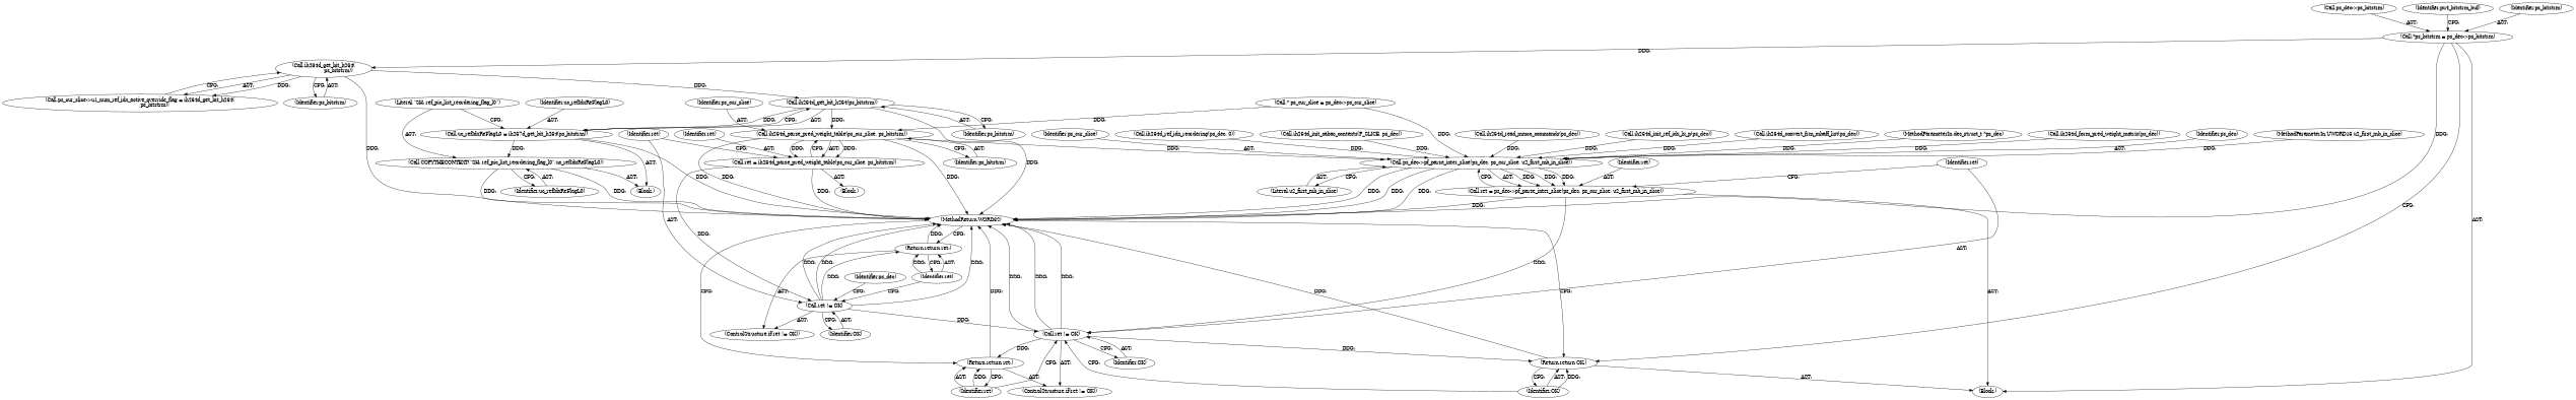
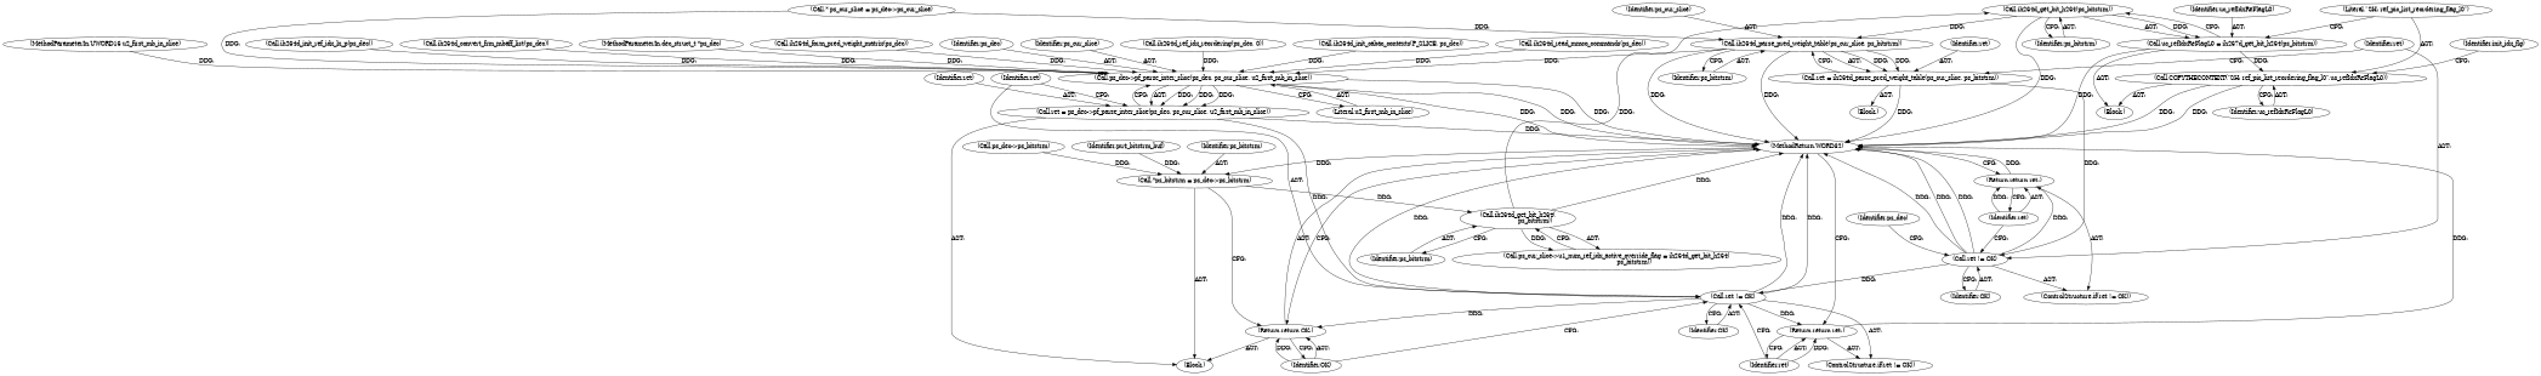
  digraph {
    n1 [label="(Call,ih264d_get_bit_h264(ps_bitstrm))"]
    n2 [label="(Call,uc_refIdxReFlagL0 = ih267d_get_bit_h264(ps_bitstrm))"]
    n3 [label="(Call,ih264d_parse_pred_weight_table(ps_cur_slice, ps_bitstrm))"]
    n4 [label="(MethodReturn,WORD32)"]
    n5 [label="(Identifier,ps_bitstrm)"]
    n6 [label="(Call,COPYTHECONTEXT(\"SH: ref_pic_list_reordering_flag_l0\",uc_refIdxReFlagL0))"]
    n7 [label="(Block,)"]
    n8 [label="(Call,ret = ih264d_parse_pred_weight_table(ps_cur_slice, ps_bitstrm))"]
    n9 [label="(Call,ps_dec->pf_parse_inter_slice(ps_dec, ps_cur_slice, u2_first_mb_in_slice))"]
    n10 [label="(Identifier,ps_bitstrm)"]
    n11 [label="(Return,return ret;)"]
    n12 [label="(Return,return ret;)"]
    n13 [label="(Return,return OK;)"]
    n14 [label="(Call,ih264d_get_bit_h264(\n                    ps_bitstrm))"]
    n15 [label="(Identifier,ps_bitstrm)"]
    n16 [label="(Call,ps_cur_slice->u1_num_ref_idx_active_override_flag = ih264d_get_bit_h264(\n                    ps_bitstrm))"]
    n17 [label="(Call,*ps_bitstrm = ps_dec->ps_bitstrm)"]
    n18 [label="(Block,)"]
    n19 [label="(Call,ps_dec->ps_bitstrm)"]
    n20 [label="(Identifier,uc_refIdxReFlagL0)"]
    n21 [label="(Call,ret != OK)"]
    n22 [label="(Block,)"]
    n23 [label="(Call,ret = ps_dec->pf_parse_inter_slice(ps_dec, ps_cur_slice, u2_first_mb_in_slice))"]
    n24 [label="(Literal,u2_first_mb_in_slice)"]
    n25 [label="(Call,ret != OK)"]
    n26 [label="(ControlStructure,if(ret != OK))"]
    n27 [label="(Identifier,OK)"]
    n28 [label="(Identifier,ret)"]
    n29 [label="(ControlStructure,if(ret != OK))"]
    n30 [label="(Identifier,OK)"]
    n31 [label="(Identifier,ret)"]
    n32 [label="(Identifier,OK)"]
    n33 [label="(Identifier,ret)"]
    n34 [label="(Call,ih264d_convert_frm_mbaff_list(ps_dec))"]
    n35 [label="(Identifier,ret)"]
    n36 [label="(Identifier,pu4_bitstrm_buf)"]
+   n37 [label="(Identifier,init_idx_flg)"]
    n38 [label="(MethodParameterIn,dec_struct_t *ps_dec)"]
    n39 [label="(Identifier,ps_cur_slice)"]
    n40 [label="(Call,ih264d_form_pred_weight_matrix(ps_dec))"]
    n41 [label="(Literal,\"SH: ref_pic_list_reordering_flag_l0\")"]
    n42 [label="(Identifier,ps_dec)"]
    n43 [label="(MethodParameterIn,UWORD16 u2_first_mb_in_slice)"]
    n44 [label="(Identifier,ps_cur_slice)"]
    n45 [label="(Identifier,ps_bitstrm)"]
    n46 [label="(Call,ih264d_ref_idx_reordering(ps_dec, 0))"]
    n47 [label="(Call,ih264d_init_cabac_contexts(P_SLICE, ps_dec))"]
    n48 [label="(Identifier,ps_dec)"]
    n49 [label="(Call,* ps_cur_slice = ps_dec->ps_cur_slice)"]
    n50 [label="(Call,ih264d_read_mmco_commands(ps_dec))"]
    n51 [label="(Identifier,ret)"]
    n52 [label="(Identifier,ret)"]
    n53 [label="(Identifier,uc_refIdxReFlagL0)"]
    n54 [label="(Call,ih264d_init_ref_idx_lx_p(ps_dec))"]
    n1 -> n2 [label="AST: "]
    n1 -> n2 [label="DDG: "]
    n1 -> n3 [label="DDG: "]
    n1 -> n4 [label="DDG: "]
    n1 -> n5 [label="CFG: "]
    n2 -> n1 [label="CFG: "]
    n2 -> n4 [label="DDG: "]
    n2 -> n6 [label="DDG: "]
    n2 -> n7 [label="AST: "]
    n3 -> n4 [label="DDG: "]
    n3 -> n4 [label="DDG: "]
    n3 -> n8 [label="AST: "]
    n3 -> n8 [label="DDG: "]
    n3 -> n8 [label="DDG: "]
    n3 -> n9 [label="DDG: "]
    n3 -> n10 [label="CFG: "]
    n4 -> n11 [label="CFG: "]
    n4 -> n12 [label="CFG: "]
    n4 -> n13 [label="CFG: "]
    n5 -> n1 [label="AST: "]
    n6 -> n4 [label="DDG: "]
    n6 -> n4 [label="DDG: "]
    n6 -> n7 [label="AST: "]
    n6 -> n20 [label="CFG: "]
    n8 -> n3 [label="CFG: "]
    n8 -> n4 [label="DDG: "]
    n8 -> n21 [label="DDG: "]
    n8 -> n22 [label="AST: "]
    n9 -> n4 [label="DDG: "]
    n9 -> n4 [label="DDG: "]
    n9 -> n4 [label="DDG: "]
    n9 -> n23 [label="AST: "]
    n9 -> n23 [label="DDG: "]
    n9 -> n23 [label="DDG: "]
    n9 -> n23 [label="DDG: "]
    n9 -> n24 [label="CFG: "]
    n10 -> n3 [label="AST: "]
    n11 -> n4 [label="DDG: "]
    n11 -> n26 [label="AST: "]
    n11 -> n28 [label="CFG: "]
    n12 -> n4 [label="DDG: "]
    n12 -> n29 [label="AST: "]
    n12 -> n31 [label="CFG: "]
-   n13 -> n4 [label="DDG: "]
+   n13 -> n4 [label="AST: "]
    n13 -> n18 [label="AST: "]
    n13 -> n32 [label="CFG: "]
    n14 -> n1 [label="DDG: "]
    n14 -> n4 [label="DDG: "]
    n14 -> n15 [label="CFG: "]
    n14 -> n16 [label="AST: "]
    n14 -> n16 [label="DDG: "]
    n15 -> n14 [label="AST: "]
    n16 -> n14 [label="CFG: "]
-   n17 -> n4 [label="DDG: "]
+   n4 -> n17 [label="DDG: "]
    n17 -> n13 [label="CFG: "]
    n17 -> n14 [label="DDG: "]
    n17 -> n18 [label="AST: "]
-   n19 -> n17 [label="AST: "]
+   n19 -> n17 [label="DDG: "]
    n20 -> n6 [label="AST: "]
    n21 -> n4 [label="DDG: "]
    n21 -> n4 [label="DDG: "]
    n21 -> n4 [label="DDG: "]
    n21 -> n11 [label="DDG: "]
    n21 -> n25 [label="DDG: "]
    n21 -> n26 [label="AST: "]
    n21 -> n27 [label="CFG: "]
    n23 -> n4 [label="DDG: "]
    n23 -> n9 [label="CFG: "]
    n23 -> n18 [label="AST: "]
    n23 -> n25 [label="DDG: "]
    n24 -> n9 [label="AST: "]
    n25 -> n4 [label="DDG: "]
    n25 -> n4 [label="DDG: "]
    n25 -> n4 [label="DDG: "]
    n25 -> n12 [label="DDG: "]
    n25 -> n13 [label="DDG: "]
    n25 -> n29 [label="AST: "]
    n25 -> n30 [label="CFG: "]
    n27 -> n21 [label="AST: "]
    n28 -> n11 [label="AST: "]
    n28 -> n11 [label="DDG: "]
    n28 -> n21 [label="CFG: "]
    n30 -> n25 [label="AST: "]
    n31 -> n12 [label="AST: "]
    n31 -> n12 [label="DDG: "]
    n31 -> n25 [label="CFG: "]
    n32 -> n13 [label="AST: "]
    n32 -> n13 [label="DDG: "]
    n32 -> n25 [label="CFG: "]
    n33 -> n8 [label="CFG: "]
    n33 -> n21 [label="AST: "]
    n34 -> n9 [label="DDG: "]
    n35 -> n23 [label="CFG: "]
    n35 -> n25 [label="AST: "]
-   n36 -> n17 [label="CFG: "]
+   n36 -> n17 [label="DDG: "]
+   n37 -> n6 [label="CFG: "]
    n38 -> n9 [label="DDG: "]
    n39 -> n3 [label="AST: "]
    n40 -> n9 [label="DDG: "]
    n41 -> n2 [label="CFG: "]
    n41 -> n6 [label="AST: "]
    n42 -> n9 [label="AST: "]
    n43 -> n9 [label="DDG: "]
    n44 -> n9 [label="AST: "]
    n45 -> n17 [label="AST: "]
    n46 -> n9 [label="DDG: "]
    n47 -> n9 [label="DDG: "]
    n48 -> n21 [label="CFG: "]
    n49 -> n3 [label="DDG: "]
    n49 -> n9 [label="DDG: "]
    n50 -> n9 [label="DDG: "]
    n51 -> n8 [label="AST: "]
    n52 -> n23 [label="AST: "]
    n53 -> n2 [label="AST: "]
    n54 -> n9 [label="DDG: "]
  }
